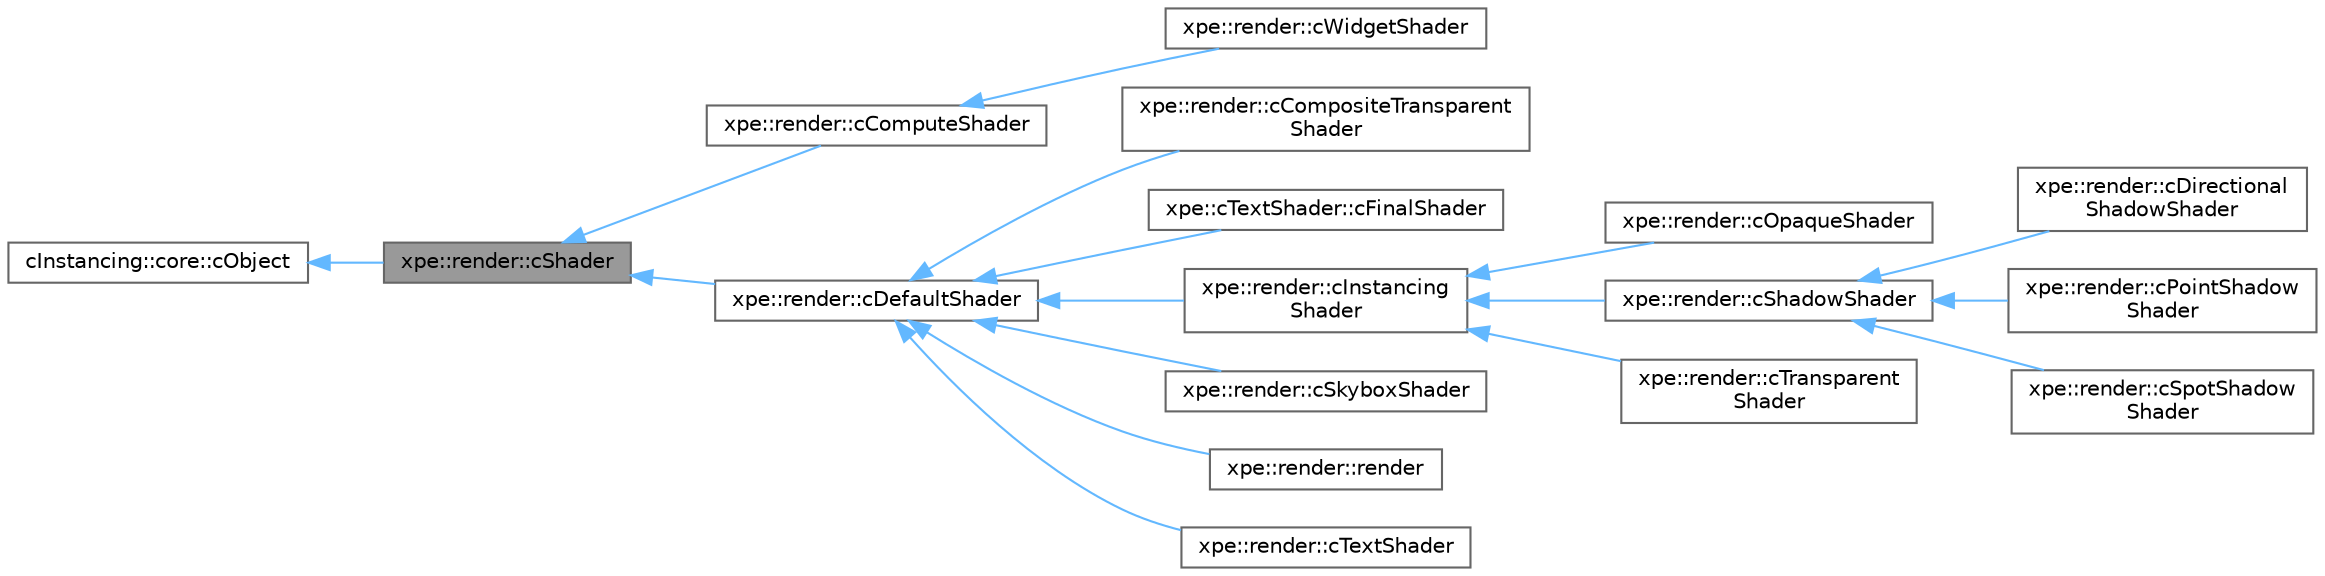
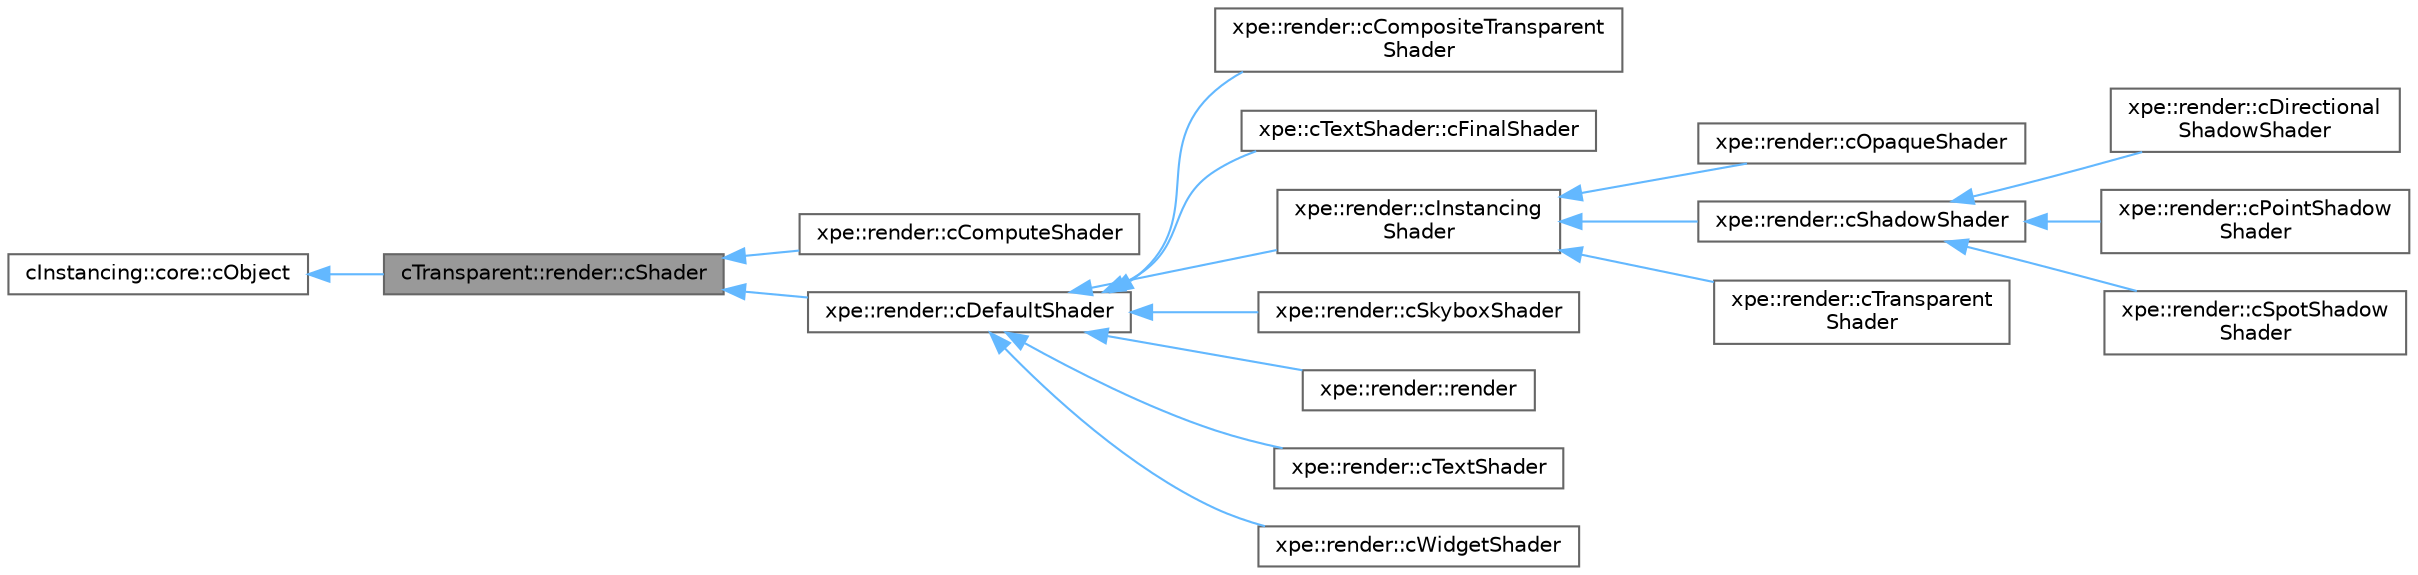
  digraph {
    rankdir=LR
    node [color=gray40 fillcolor=white fontname=Helvetica fontsize=10 shape=box style=filled]
    edge [color=steelblue1 dir=back fontname=Helvetica fontsize=10 labelfontname=Helvetica labelfontsize=10 style=solid]
-   n1 [fillcolor=grey60 fontcolor=black height=0.2 label="xpe::render::cShader" width=0.4]
+   n1 [fillcolor=grey60 fontcolor=black height=0.2 label="cTransparent::render::cShader" width=0.4]
    n2 [height=0.2 label="xpe::render::cComputeShader" width=0.4]
    n3 [height=0.2 label="xpe::render::cDefaultShader" width=0.4]
    n4 [height=0.2 label="xpe::render::cCompositeTransparent\lShader" width=0.4]
    n5 [height=0.2 label="xpe::cTextShader::cFinalShader" width=0.4]
    n6 [height=0.2 label="xpe::render::cInstancing\lShader" width=0.4]
    n7 [height=0.2 label="xpe::render::cSkyboxShader" width=0.4]
    n8 [height=0.2 label="xpe::render::render" width=0.4]
    n9 [height=0.2 label="xpe::render::cTextShader" width=0.4]
    n10 [height=0.2 label="xpe::render::cWidgetShader" width=0.4]
    n11 [height=0.2 label="cInstancing::core::cObject" width=0.4]
    n12 [height=0.2 label="xpe::render::cOpaqueShader" width=0.4]
    n13 [height=0.2 label="xpe::render::cShadowShader" width=0.4]
    n14 [height=0.2 label="xpe::render::cTransparent\lShader" width=0.4]
    n15 [height=0.2 label="xpe::render::cDirectional\lShadowShader" width=0.4]
    n16 [height=0.2 label="xpe::render::cPointShadow\lShader" width=0.4]
    n17 [height=0.2 label="xpe::render::cSpotShadow\lShader" width=0.4]
    n1 -> n2
    n1 -> n3
    n3 -> n4
    n3 -> n5
    n3 -> n6
    n3 -> n7
    n3 -> n8
    n3 -> n9
-   n2 -> n10
+   n3 -> n10
    n6 -> n12
    n6 -> n13
    n6 -> n14
    n11 -> n1
    n13 -> n15
    n13 -> n16
    n13 -> n17
  }
